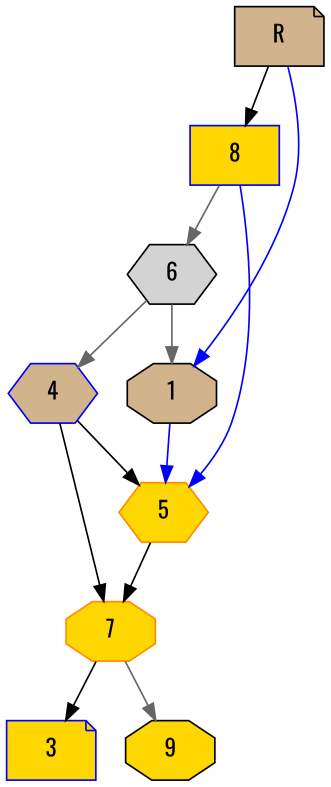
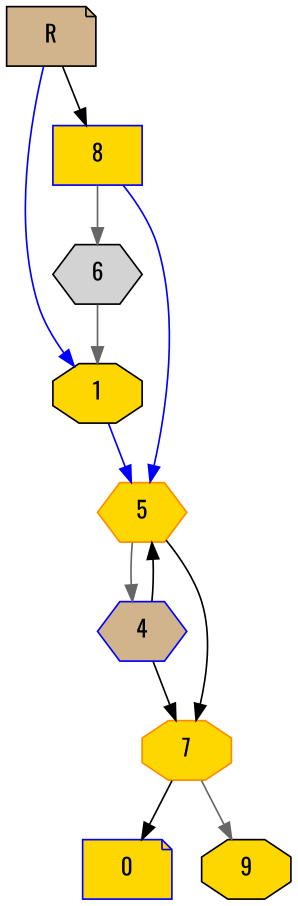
  digraph {
    fontname=Oswald
    node [color=black fillcolor=gold fontname=Oswald shape=octagon style=filled]
    edge [color=black fontname=Oswald]
-   1 [fillcolor=tan]
+   1
    5 [color=darkorange shape=hexagon]
    4 [color=blue fillcolor=tan shape=hexagon]
    7 [color=darkorange]
-   3 [color=blue shape=note]
+   3 [color=blue shape=note label=0]
    9
    6 [fillcolor=lightgrey shape=hexagon]
    8 [color=blue shape=box]
    R [fillcolor=tan shape=note]
    1 -> 5 [color=blue]
-   6 -> 4 [color=gray40]
+   5 -> 4 [color=gray40]
    5 -> 7
    4 -> 5
    4 -> 7
    7 -> 3
    7 -> 9 [color=gray40]
    6 -> 1 [color=gray40]
    8 -> 5 [color=blue]
    8 -> 6 [color=gray40]
    R -> 1 [color=blue]
    R -> 8
  }
